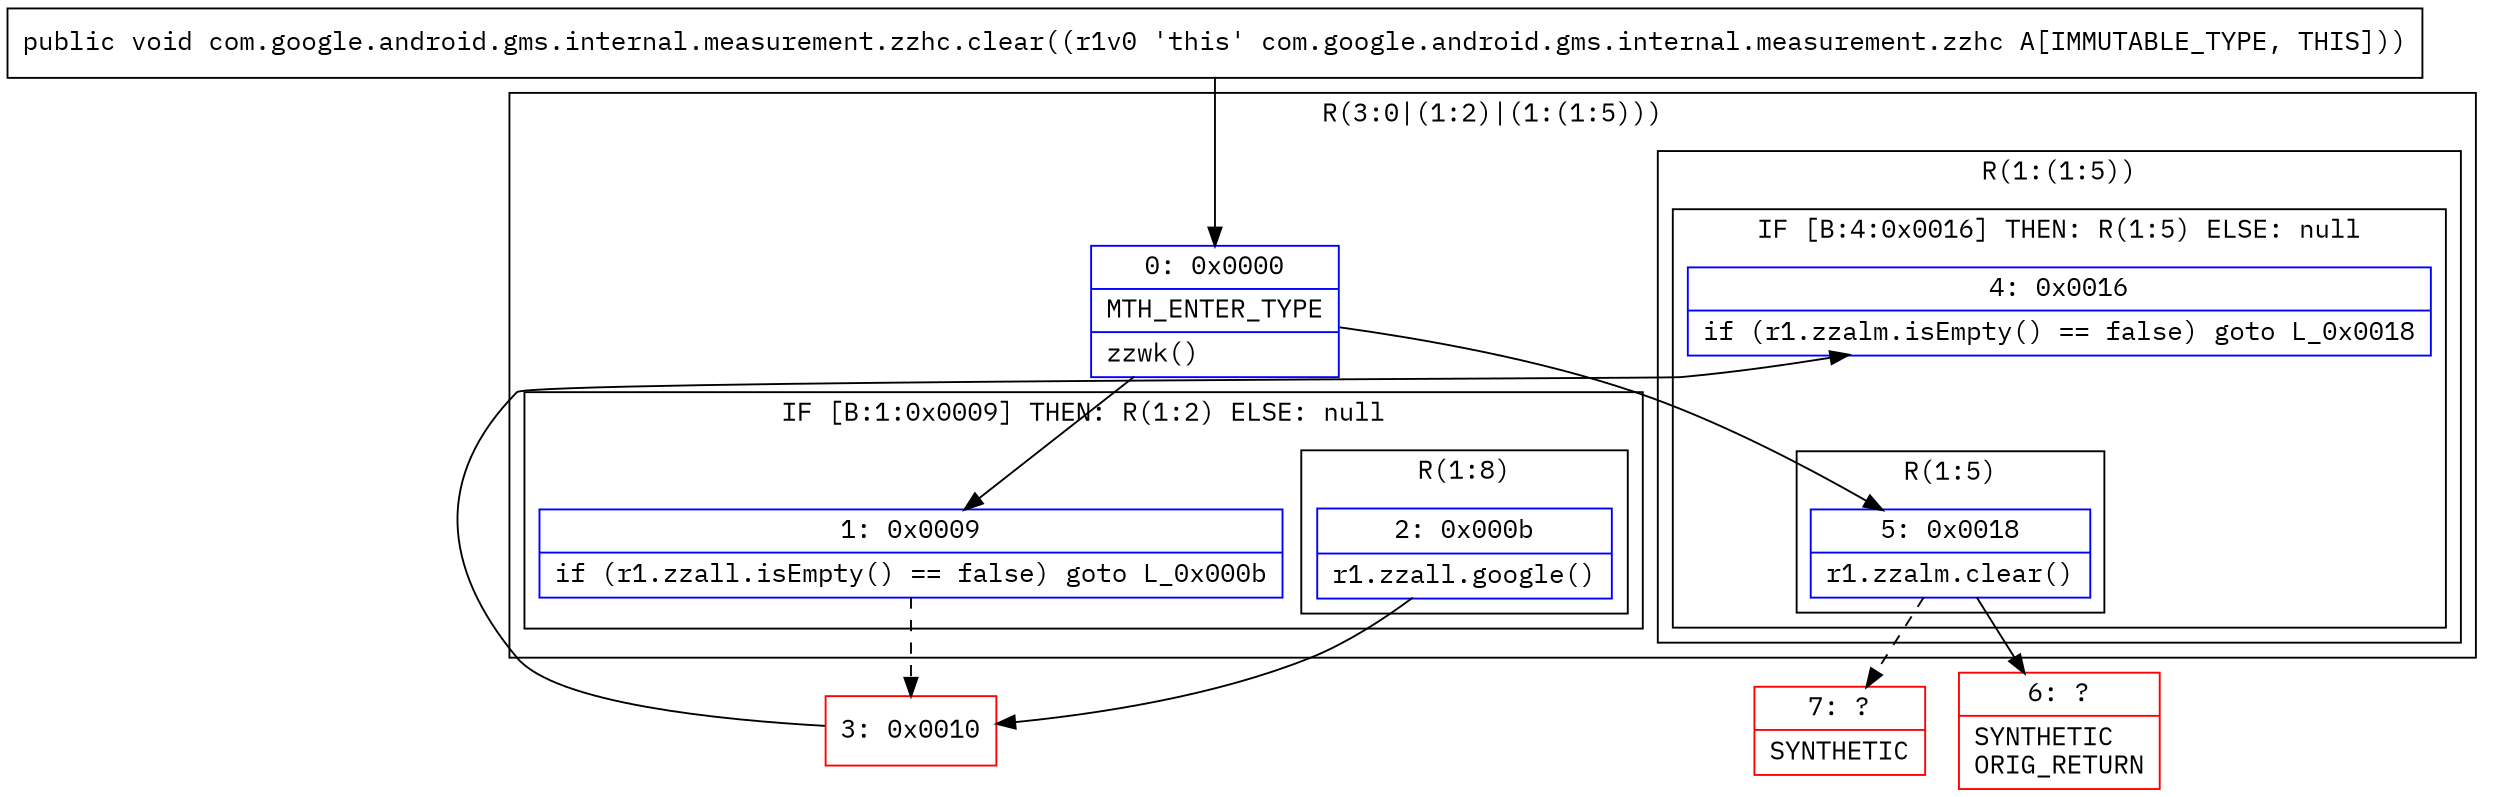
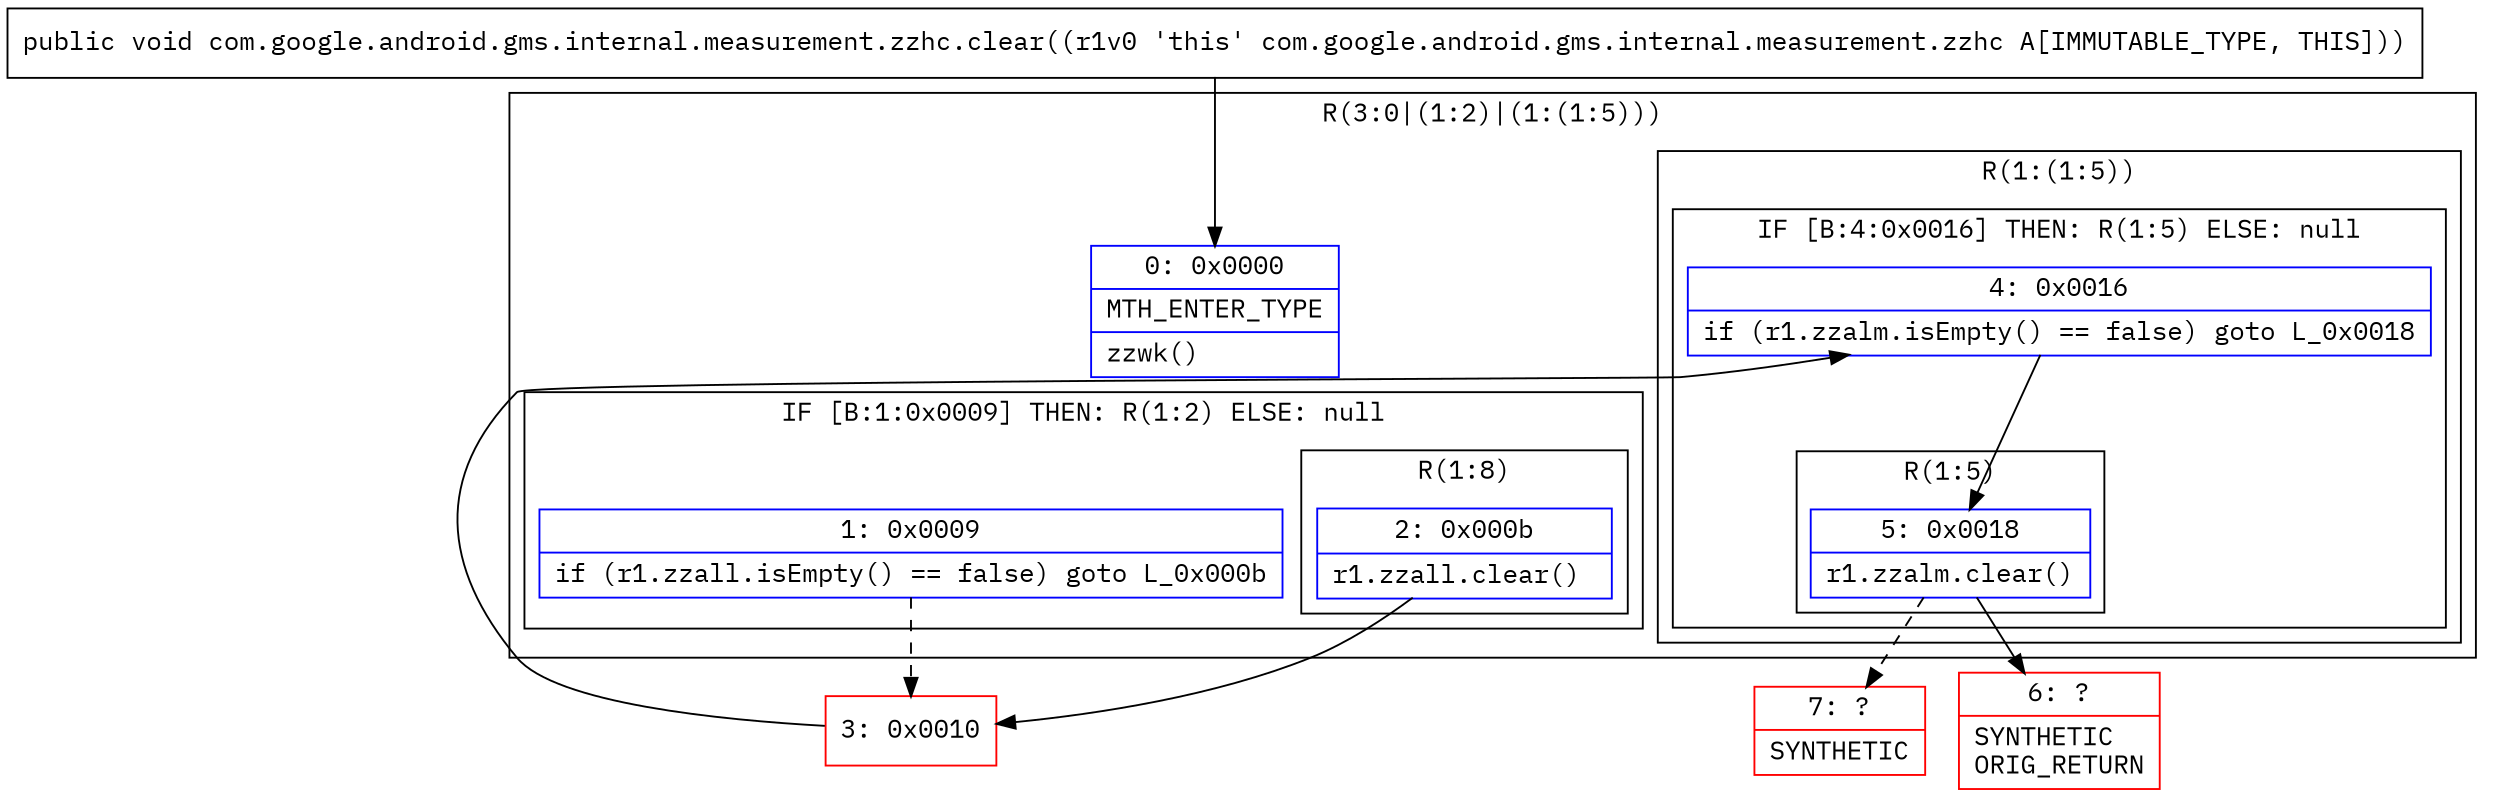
  digraph {
    fontname="IBM Plex Mono"
    node [color=blue fontname="IBM Plex Mono" shape=record]
    edge [fontname="IBM Plex Mono"]
-   n1 [label="{2\:\ 0x000b|r1.zzall.google()\l}"]
+   n1 [label="{2\:\ 0x000b|r1.zzall.clear()\l}"]
    n2 [label="{1\:\ 0x0009|if (r1.zzall.isEmpty() == false) goto L_0x000b\l}"]
    n3 [label="{5\:\ 0x0018|r1.zzalm.clear()\l}"]
    n4 [label="{4\:\ 0x0016|if (r1.zzalm.isEmpty() == false) goto L_0x0018\l}"]
    n5 [label="{0\:\ 0x0000|MTH_ENTER_TYPE\l|zzwk()\l}"]
    n6 [color=red label="{3\:\ 0x0010}"]
    n7 [color=red label="{7\:\ ?|SYNTHETIC\l}"]
    n8 [color=red label="{6\:\ ?|SYNTHETIC\lORIG_RETURN\l}"]
    n9 [label="{public void com.google.android.gms.internal.measurement.zzhc.clear((r1v0 'this' com.google.android.gms.internal.measurement.zzhc A[IMMUTABLE_TYPE, THIS])) }" color=""]
    subgraph cluster_1 {
      label="R(3:0|(1:2)|(1:(1:5)))"
      n5
      subgraph cluster_2 {
        label="IF [B:1:0x0009] THEN: R(1:2) ELSE: null"
        n2
        subgraph cluster_3 {
          label="R(1:8)"
          n1
        }
      }
      subgraph cluster_4 {
        label="R(1:(1:5))"
        subgraph cluster_5 {
          label="IF [B:4:0x0016] THEN: R(1:5) ELSE: null"
          n4
          subgraph cluster_6 {
            label="R(1:5)"
            n3
          }
        }
      }
    }
    n1 -> n6
    n2 -> n6 [style=dashed]
    n3 -> n7 [style=dashed]
    n3 -> n8
-   n5 -> n3
-   n5 -> n2
+   n4 -> n3
    n6 -> n4
    n9 -> n5
  }
